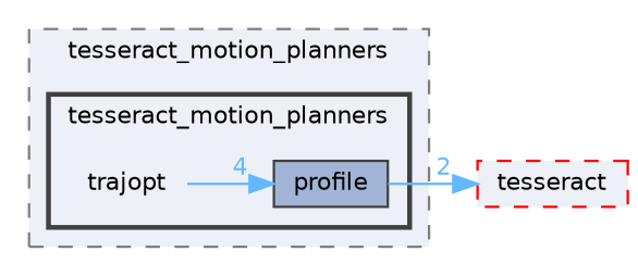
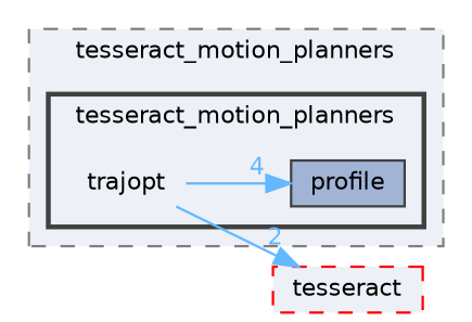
  digraph {
    compound=true
    rankdir=LR
    node [fontname=Helvetica fontsize=10 shape=box]
    edge [color=steelblue1 fontcolor=steelblue1 fontname=Helvetica fontsize=10 labeldistance=1.5 labelfontname=Helvetica labelfontsize=10]
    n1 [height=0.2 label=trajopt shape=plaintext width=0.4]
    n2 [color=grey25 fillcolor="#a2b4d6" height=0.2 label=profile style=filled width=0.4]
    n3 [color=red fillcolor="#edf0f7" height=0.2 label=tesseract style="filled,dashed" width=0.4]
    subgraph cluster_1 {
      bgcolor="#edf0f7"
      fontname=Helvetica
      fontsize=10
      label=tesseract_motion_planners
      pencolor=grey50
      style="filled,dashed"
      subgraph cluster_2 {
        bgcolor="#edf0f7"
        fontname=Helvetica
        fontsize=10
        label=tesseract_motion_planners
        pencolor=grey25
        style="filled,bold"
        n1
        n2
      }
    }
    n1 -> n2 [headlabel=4]
-   n2 -> n3 [headlabel=2]
+   n1 -> n3 [headlabel=2]
  }
